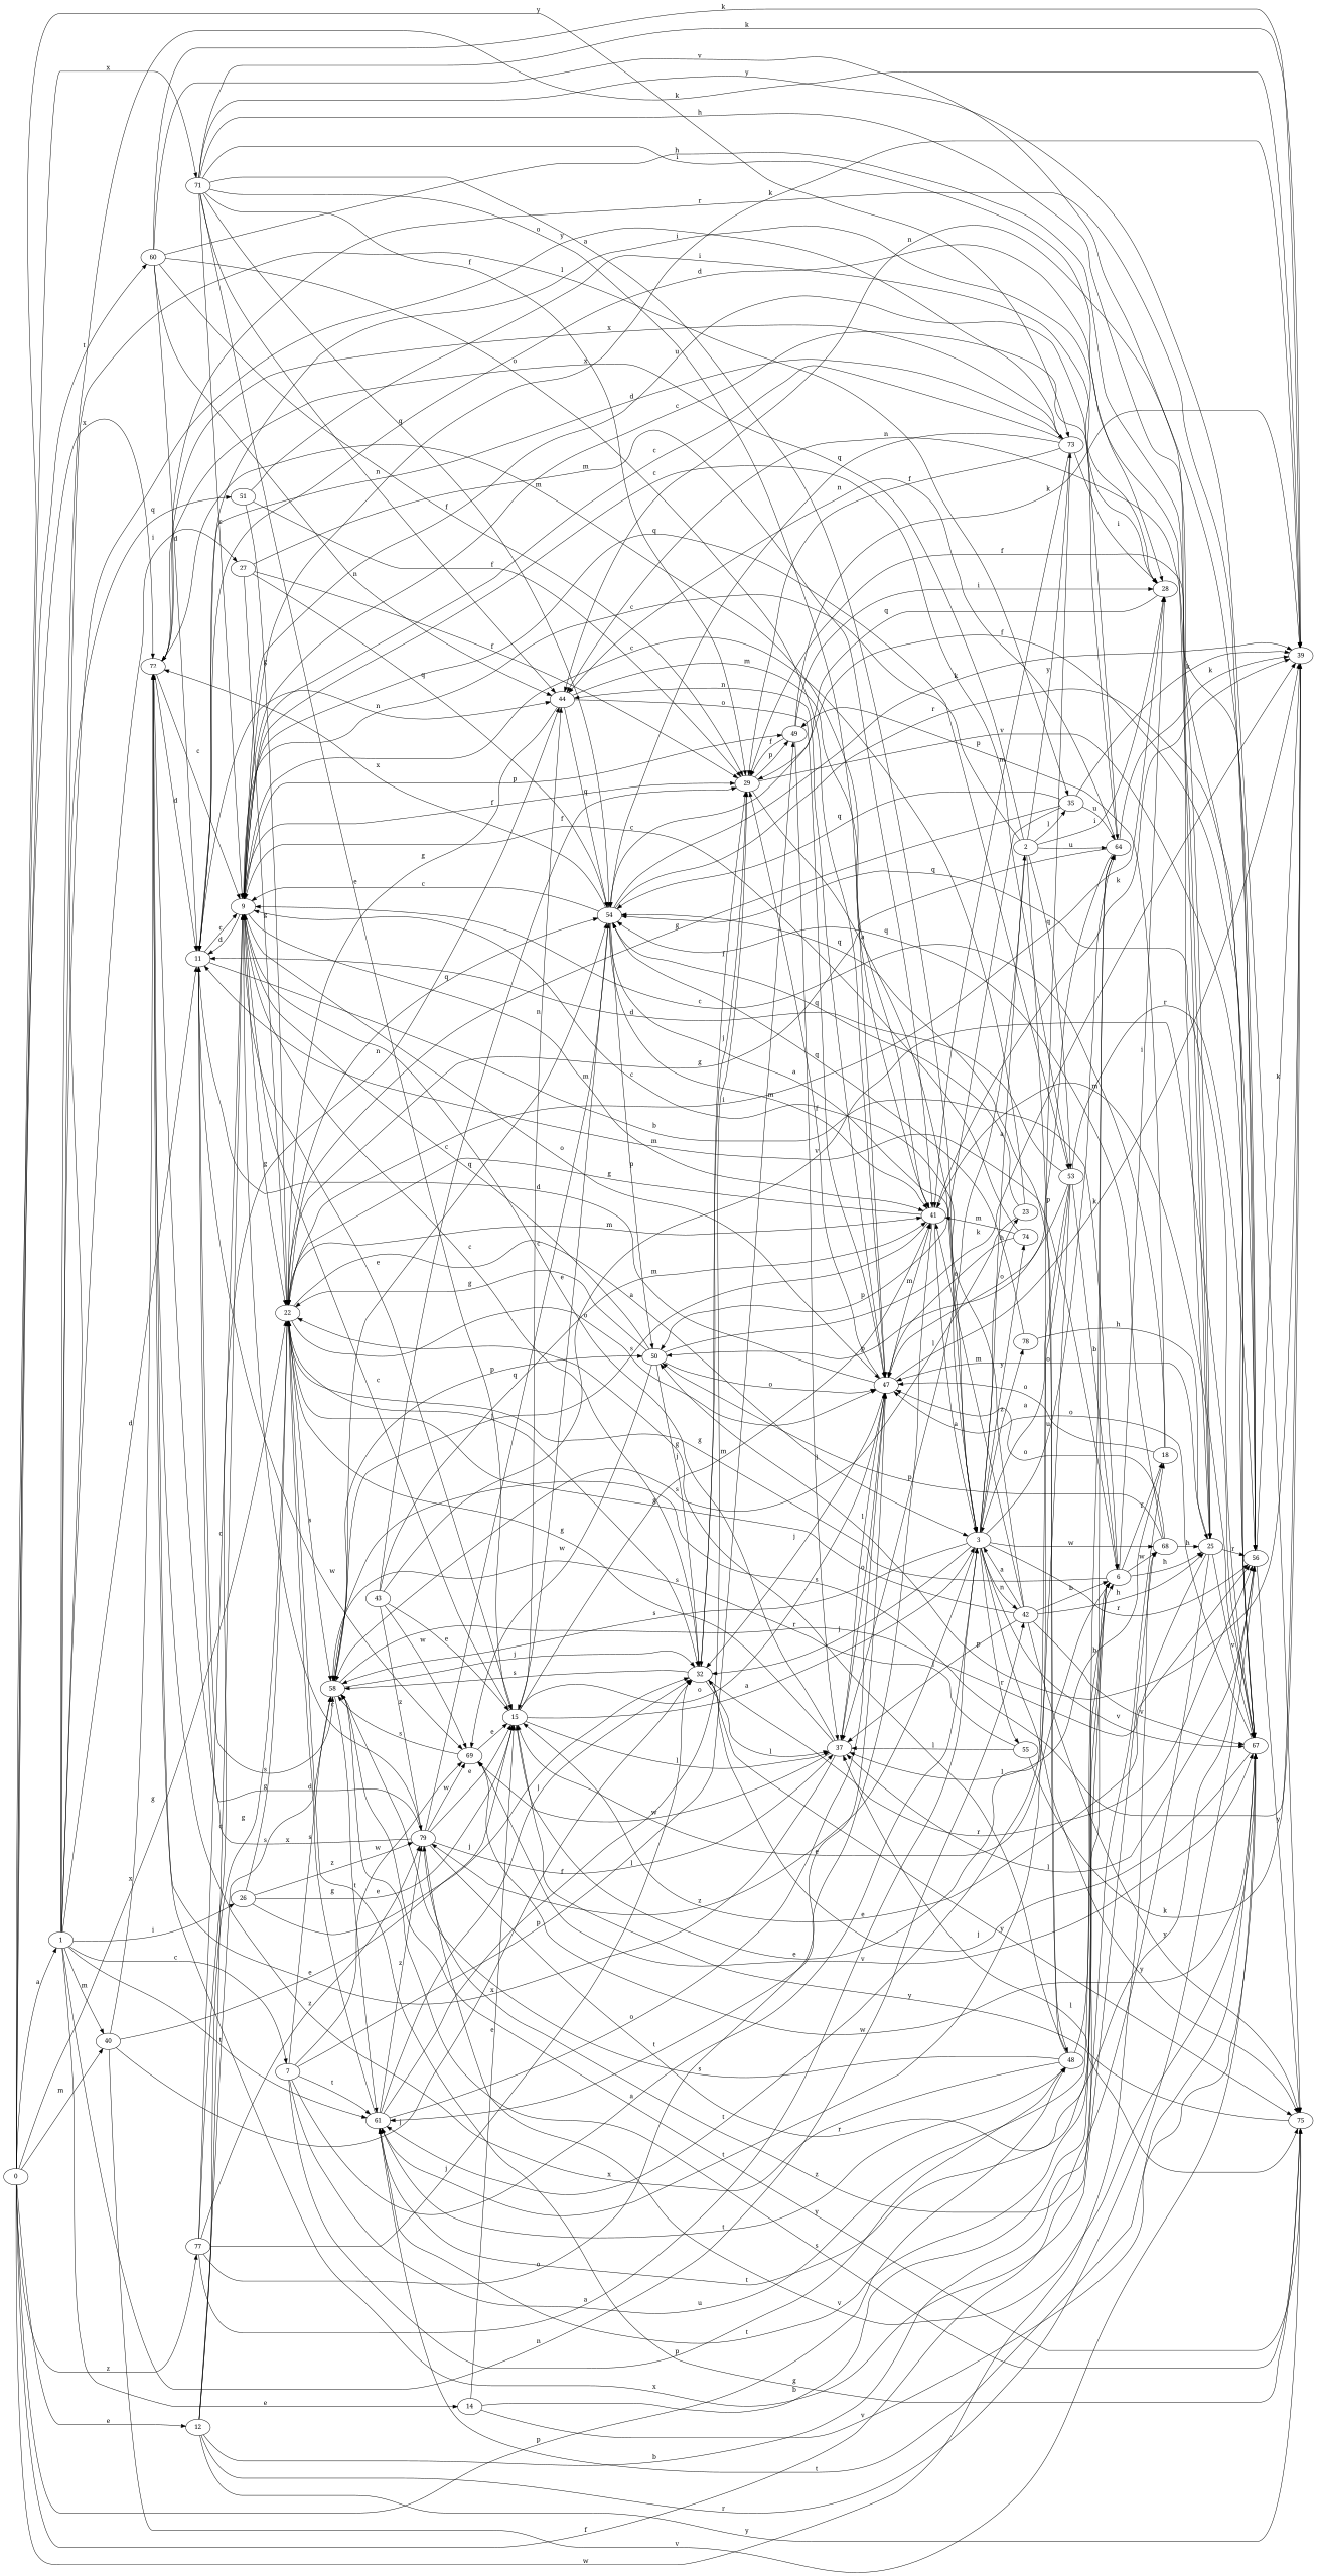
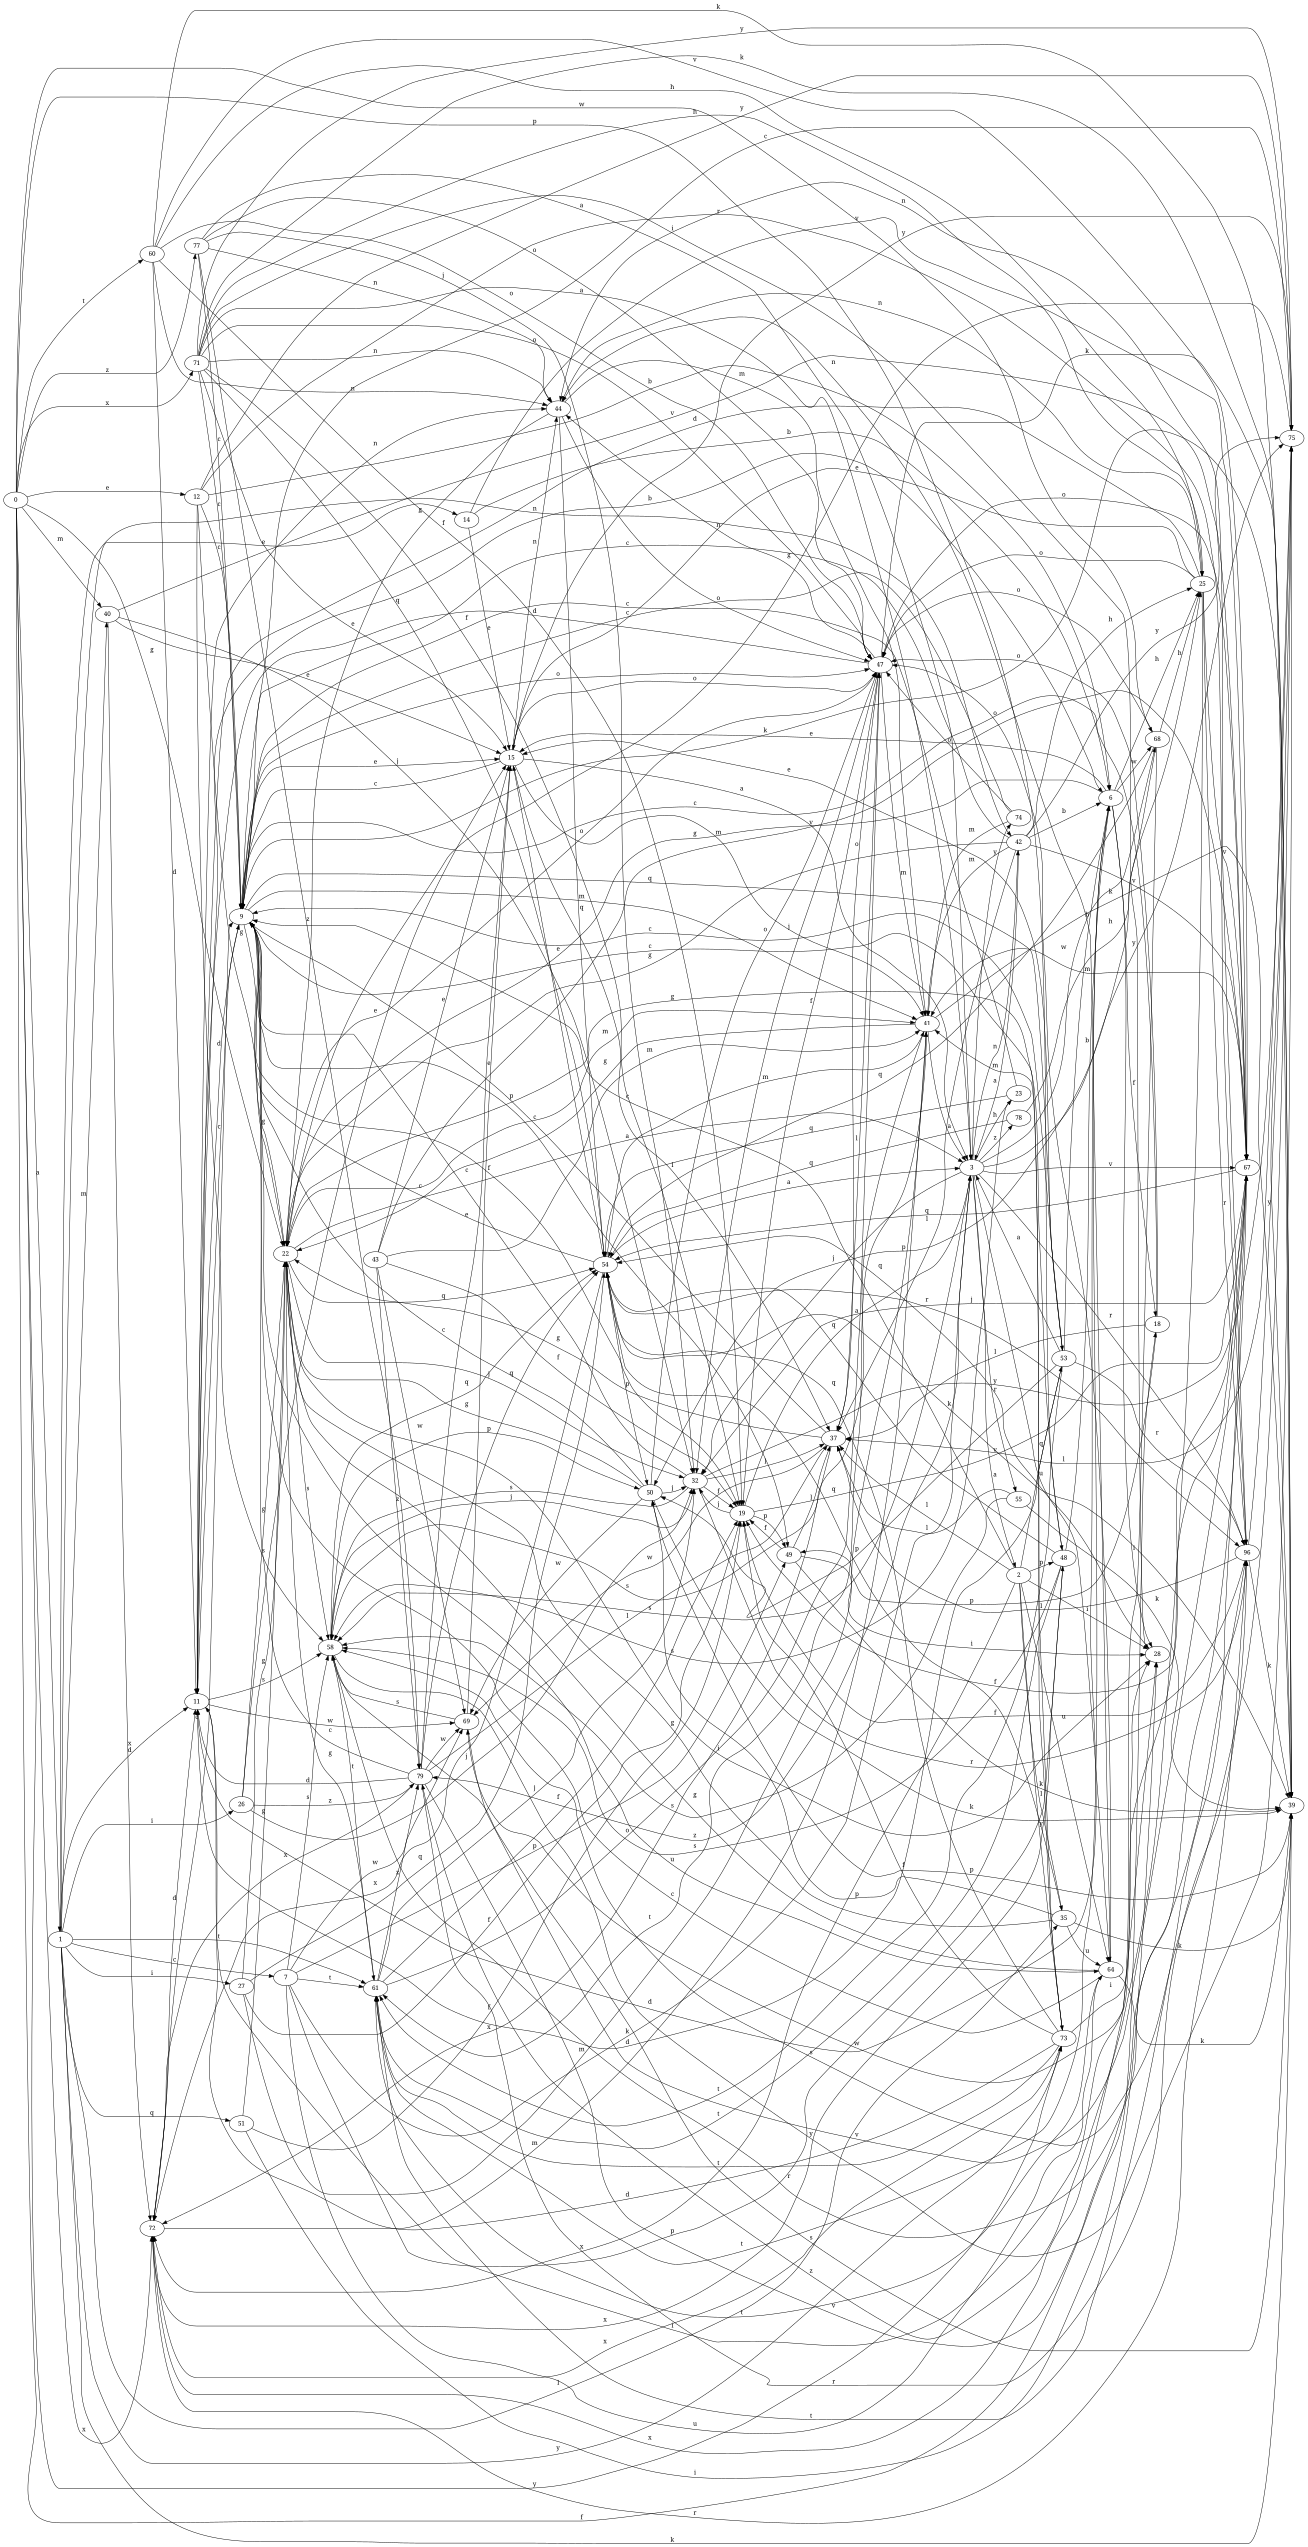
  strict digraph {
    fontname="Noto Serif"
    rankdir=LR
    node [fontname="Noto Serif"]
    edge [fontname="Noto Serif"]
    0
    1
    12
    18
    22
    40
    48
    60
    68
    71
    72
    73
    77
    7
    11
    14
    26
    27
    n19 [label=39]
    35
    42
    51
    61
    9
-   56
+   56 [label=96]
    58
    75
    6
    37
    49
    47
    28
    3
    32
    41
    54
    67
    15
    25
-   19 [label=29]
+   19
    44
    50
    79
    64
    69
    2
    53
    23
    55
    74
    78
    43
    0 -> 1 [label=a]
    0 -> 12 [label=e]
    0 -> 18 [label=f]
    0 -> 22 [label=g]
    0 -> 40 [label=m]
    0 -> 48 [label=p]
    0 -> 60 [label=t]
    0 -> 68 [label=w]
    0 -> 71 [label=x]
    0 -> 72 [label=x]
    0 -> 73 [label=y]
    0 -> 77 [label=z]
    1 -> 40 [label=m]
    1 -> 73 [label=y]
    1 -> 7 [label=c]
    1 -> 11 [label=d]
    1 -> 14 [label=e]
    1 -> 26 [label=i]
    1 -> 27 [label=i]
    1 -> n19 [label=k]
    1 -> 35 [label=l]
    1 -> 42 [label=n]
    1 -> 51 [label=q]
    1 -> 61 [label=t]
    12 -> 22 [label=g]
    12 -> 9 [label=c]
    12 -> 56 [label=r]
    12 -> 58 [label=s]
    12 -> 75 [label=y]
    12 -> 6 [label=b]
    18 -> 9 [label=c]
    18 -> 37 [label=l]
    18 -> 49 [label=p]
    18 -> 47 [label=o]
    22 -> 58 [label=s]
    22 -> 47 [label=o]
    22 -> 28 [label=i]
    22 -> 3 [label=a]
    22 -> 32 [label=j]
    22 -> 41 [label=m]
    22 -> 54 [label=q]
    40 -> 72 [label=x]
    40 -> 32 [label=j]
    40 -> 67 [label=v]
    40 -> 15 [label=e]
    48 -> 22 [label=g]
    48 -> 72 [label=x]
    48 -> 61 [label=t]
    48 -> 58 [label=s]
    48 -> 6 [label=b]
    48 -> 54 [label=q]
    60 -> 11 [label=d]
    60 -> n19 [label=k]
    60 -> 47 [label=o]
    60 -> 67 [label=v]
    60 -> 25 [label=h]
    60 -> 19 [label=f]
    60 -> 44 [label=n]
    68 -> 72 [label=x]
    68 -> 47 [label=o]
    68 -> 54 [label=q]
    68 -> 25 [label=h]
    68 -> 50 [label=p]
    71 -> n19 [label=k]
    71 -> 9 [label=c]
    71 -> 75 [label=y]
    71 -> 47 [label=o]
    71 -> 28 [label=i]
    71 -> 3 [label=a]
    71 -> 54 [label=q]
    71 -> 15 [label=e]
    71 -> 25 [label=h]
    71 -> 19 [label=f]
    71 -> 44 [label=n]
    72 -> 11 [label=d]
    72 -> 9 [label=c]
    72 -> 56 [label=r]
    72 -> 41 [label=m]
    73 -> 72 [label=x]
    73 -> 11 [label=d]
    73 -> 61 [label=t]
    73 -> 9 [label=c]
    73 -> 28 [label=i]
    73 -> 41 [label=m]
    73 -> 54 [label=q]
    73 -> 19 [label=f]
    77 -> 9 [label=c]
    77 -> 47 [label=o]
    77 -> 3 [label=a]
    77 -> 32 [label=j]
    77 -> 44 [label=n]
    77 -> 79 [label=z]
    7 -> 48 [label=p]
    7 -> 61 [label=t]
    7 -> 58 [label=s]
    7 -> 49 [label=p]
-   7 -> 3 [label=a]
+   7 -> 3 [label=k]
    7 -> 64 [label=u]
    7 -> 69 [label=w]
    11 -> 9 [label=c]
    11 -> 58 [label=s]
    11 -> 6 [label=b]
    11 -> 28 [label=i]
    11 -> 44 [label=n]
    11 -> 69 [label=w]
    14 -> 6 [label=b]
    14 -> 67 [label=v]
    14 -> 15 [label=e]
    26 -> 22 [label=g]
    26 -> 32 [label=j]
    26 -> 15 [label=e]
    26 -> 79 [label=z]
    27 -> 22 [label=g]
    27 -> 41 [label=m]
    27 -> 54 [label=q]
    27 -> 19 [label=f]
    n19 -> 58 [label=s]
    n19 -> 50 [label=p]
    35 -> 22 [label=g]
    35 -> n19 [label=k]
    35 -> 54 [label=q]
    35 -> 50 [label=p]
    35 -> 64 [label=u]
    42 -> 22 [label=g]
    42 -> 9 [label=c]
    42 -> 75 [label=y]
    42 -> 6 [label=b]
    42 -> 37 [label=l]
    42 -> 3 [label=a]
    42 -> 41 [label=m]
    42 -> 67 [label=v]
    42 -> 25 [label=h]
    51 -> 22 [label=g]
    51 -> 28 [label=i]
    51 -> 19 [label=f]
    61 -> 22 [label=g]
    61 -> 47 [label=o]
    61 -> 32 [label=j]
    61 -> 19 [label=f]
    61 -> 79 [label=z]
    9 -> 22 [label=g]
    9 -> 11 [label=d]
    9 -> n19 [label=k]
    9 -> 49 [label=p]
    9 -> 47 [label=o]
    9 -> 41 [label=m]
    9 -> 15 [label=e]
    9 -> 19 [label=f]
    9 -> 64 [label=u]
    9 -> 53 [label=q]
    56 -> n19 [label=k]
    56 -> 75 [label=y]
    56 -> 37 [label=l]
    56 -> 19 [label=f]
    56 -> 44 [label=n]
    58 -> 61 [label=t]
    58 -> 56 [label=r]
    58 -> 75 [label=y]
    58 -> 32 [label=j]
    58 -> 54 [label=q]
    58 -> 50 [label=p]
    75 -> 22 [label=g]
+   75 -> 9 [label=c]
    75 -> 58 [label=s]
    75 -> 37 [label=l]
    6 -> 18 [label=f]
    6 -> 22 [label=g]
    6 -> 68 [label=w]
-   6 -> 11 [label=m]
+   6 -> 11 [label=d]
    6 -> 61 [label=t]
    6 -> 28 [label=i]
    6 -> 15 [label=e]
    6 -> 25 [label=h]
    37 -> 22 [label=g]
    37 -> 72 [label=x]
    37 -> 9 [label=c]
    37 -> 47 [label=o]
    37 -> 69 [label=w]
    49 -> n19 [label=k]
    49 -> 37 [label=l]
    49 -> 28 [label=i]
    49 -> 19 [label=f]
    47 -> 11 [label=d]
    47 -> n19 [label=k]
    47 -> 37 [label=l]
    47 -> 32 [label=j]
    47 -> 41 [label=m]
    47 -> 19 [label=f]
    47 -> 44 [label=n]
    28 -> 54 [label=q]
    3 -> 68 [label=w]
    3 -> 42 [label=n]
    3 -> 56 [label=r]
    3 -> 58 [label=s]
    3 -> 75 [label=y]
    3 -> 32 [label=j]
    3 -> 67 [label=v]
    3 -> 79 [label=z]
    3 -> 64 [label=u]
    3 -> 2 [label=a]
    3 -> 23 [label=h]
    3 -> 55 [label=r]
    3 -> 74 [label=y]
    3 -> 78 [label=z]
    32 -> 9 [label=c]
    32 -> 56 [label=r]
    32 -> 58 [label=s]
    32 -> 75 [label=y]
    32 -> 37 [label=l]
    32 -> 19 [label=f]
    41 -> 22 [label=g]
    41 -> n19 [label=k]
    41 -> 61 [label=t]
    41 -> 58 [label=s]
    41 -> 3 [label=a]
    54 -> 72 [label=x]
    54 -> n19 [label=k]
    54 -> 9 [label=c]
    54 -> 56 [label=r]
    54 -> 3 [label=a]
    54 -> 41 [label=m]
    54 -> 15 [label=e]
    54 -> 50 [label=p]
    67 -> 61 [label=t]
    67 -> 47 [label=o]
    67 -> 32 [label=j]
    67 -> 41 [label=m]
    67 -> 54 [label=q]
    67 -> 19 [label=f]
    67 -> 69 [label=w]
    15 -> 9 [label=c]
    15 -> 75 [label=y]
    15 -> 37 [label=l]
    15 -> 47 [label=o]
    15 -> 3 [label=a]
    15 -> 41 [label=m]
    15 -> 44 [label=n]
    25 -> 11 [label=d]
    25 -> 56 [label=r]
    25 -> 47 [label=o]
    25 -> 67 [label=v]
    25 -> 15 [label=e]
    25 -> 44 [label=n]
    25 -> 79 [label=z]
    19 -> 49 [label=p]
    19 -> 3 [label=a]
    19 -> 32 [label=j]
    19 -> 67 [label=v]
    44 -> 22 [label=g]
    44 -> 47 [label=o]
    44 -> 41 [label=m]
    44 -> 54 [label=q]
    50 -> 22 [label=g]
    50 -> n19 [label=k]
    50 -> 9 [label=c]
    50 -> 47 [label=o]
    50 -> 32 [label=j]
    50 -> 69 [label=w]
    79 -> 72 [label=x]
    79 -> 11 [label=d]
    79 -> 9 [label=c]
    79 -> 56 [label=r]
    79 -> 37 [label=l]
    79 -> 54 [label=q]
    79 -> 67 [label=v]
    79 -> 15 [label=e]
    79 -> 69 [label=w]
    64 -> 22 [label=g]
    64 -> n19 [label=k]
    64 -> 61 [label=t]
    64 -> 9 [label=c]
    64 -> 47 [label=o]
    64 -> 44 [label=n]
    69 -> 58 [label=s]
    69 -> 67 [label=v]
    69 -> 15 [label=e]
    2 -> 48 [label=p]
    2 -> 72 [label=x]
    2 -> 73 [label=y]
    2 -> 35 [label=l]
    2 -> 9 [label=c]
    2 -> 37 [label=l]
    2 -> 28 [label=i]
    2 -> 64 [label=u]
    2 -> 53 [label=q]
    53 -> 11 [label=d]
    53 -> 61 [label=t]
    53 -> 9 [label=c]
    53 -> 56 [label=r]
    53 -> 6 [label=b]
    53 -> 3 [label=a]
    53 -> 15 [label=e]
    53 -> 50 [label=p]
    23 -> 9 [label=c]
    23 -> 58 [label=s]
    23 -> 54 [label=q]
    55 -> n19 [label=k]
    55 -> 58 [label=s]
    55 -> 37 [label=l]
    74 -> 9 [label=c]
    74 -> 47 [label=o]
    74 -> 41 [label=m]
    78 -> 54 [label=q]
    78 -> 25 [label=h]
    43 -> 41 [label=m]
    43 -> 67 [label=v]
    43 -> 15 [label=e]
    43 -> 19 [label=f]
    43 -> 79 [label=z]
    43 -> 69 [label=w]
  }
